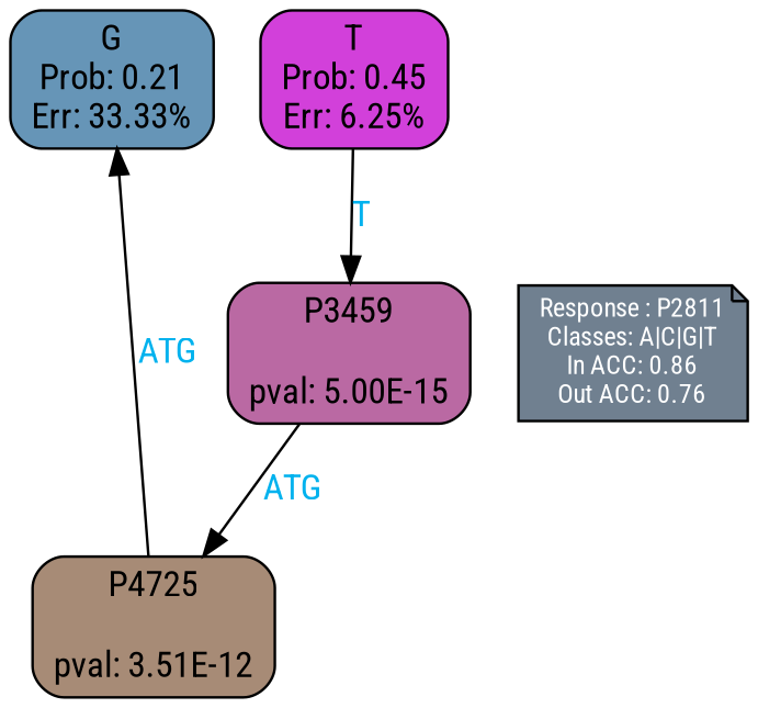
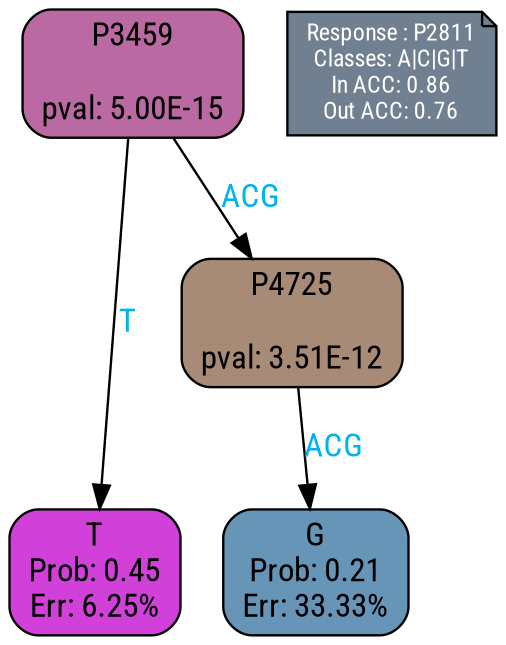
  digraph {
    fontname="Roboto Condensed"
    ranksep=equally
    splines=polylines
    node [color=black fontname="Roboto Condensed" shape=box style="filled, rounded"]
    edge [fontcolor=deepskyblue2 fontname="Roboto Condensed"]
    n1 [fillcolor="#6695b7" label="G\nProb: 0.21\nErr: 33.33%"]
    n2 [fillcolor="#d240da" label="T\nProb: 0.45\nErr: 6.25%"]
    n3 [align=left fillcolor=slategray fontcolor=white fontsize=10 label="Response : P2811\nClasses: A|C|G|T\nIn ACC: 0.86\nOut ACC: 0.76\n" shape=note style=filled]
    n4 [fillcolor="#ba69a3" label="P3459\n\npval: 5.00E-15"]
    n5 [fillcolor="#a78b76" label="P4725\n\npval: 3.51E-12"]
    subgraph sub_1 {
      rank=same
      n1
      n2
    }
    subgraph sub_2 {
      rank=same
      n3
      n4
    }
-   n2 -> n4 [label=T]
-   n4 -> n5 [label=ATG]
-   n5 -> n1 [label=ATG]
+   n4 -> n2 [label=T]
+   n4 -> n5 [label=ACG]
+   n5 -> n1 [label=ACG]
  }
